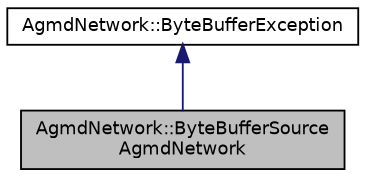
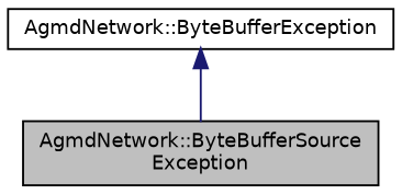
  digraph {
    node [color=black fontname=Helvetica fontsize=10 shape=record style=filled]
-   n1 [fillcolor=grey75 fontcolor=black height=0.2 label="AgmdNetwork::ByteBufferSource\lAgmdNetwork" width=0.4]
+   n1 [fillcolor=grey75 fontcolor=black height=0.2 label="AgmdNetwork::ByteBufferSource\lException" width=0.4]
    n2 [fillcolor=white height=0.2 label="AgmdNetwork::ByteBufferException" width=0.4]
    n2 -> n1 [color=midnightblue dir=back fontname=Helvetica fontsize=10 labelfontname=Helvetica labelfontsize=10 style=solid]
  }
